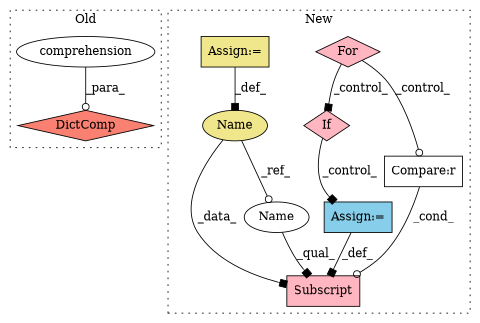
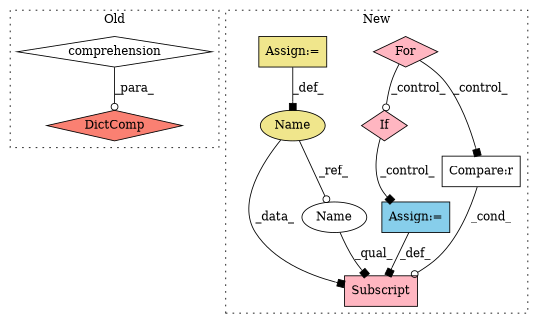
  digraph {
    node [a=68 fillcolor=white l=3 shape=diamond style=filled]
    edge [arrowhead=box]
    n1 [a=84 fillcolor=salmon l=66 label=DictComp s=4785]
-   n2 [a=45 label=comprehension s=4825 shape=ellipse]
+   n2 [a=45 label=comprehension s=4825]
    n3 [a=96 fillcolor=lightpink label=If s=5492]
    n4 [fillcolor=skyblue label="Assign:=" s=5577 shape=box]
    n5 [a=40 l=38 label="Compare:r" s=5495 shape=box]
    n6 [a=63 fillcolor=lightpink l="26,0" label=Subscript s="5551,0" shape=box]
    n7 [a=107 fillcolor=lightpink l="4,14" label=For s="5453,5478"]
    n8 [a=87 fillcolor=khaki l=7 label=Name s=4662 shape=ellipse]
    n9 [fillcolor=khaki label="Assign:=" s=4669 shape=box]
    n10 [a=87 l=7 label=Name s=5551 shape=ellipse]
    subgraph cluster_1 {
      label=Old
      style=dotted
      n1
      n2
    }
    subgraph cluster_2 {
      label=New
      style=dotted
      n3
      n4
      n5
      n6
      n7
      n8
      n9
      n10
    }
    n2 -> n1 [arrowhead=odot label=_para_]
    n3 -> n4 [label=_control_]
    n4 -> n6 [label=_def_]
    n5 -> n6 [arrowhead=odot label=_cond_]
-   n7 -> n3 [label=_control_]
-   n7 -> n5 [arrowhead=odot label=_control_]
+   n7 -> n3 [arrowhead=odot label=_control_]
+   n7 -> n5 [label=_control_]
    n8 -> n6 [label=_data_]
    n8 -> n10 [arrowhead=odot label=_ref_]
    n9 -> n8 [label=_def_]
    n10 -> n6 [label=_qual_]
  }
